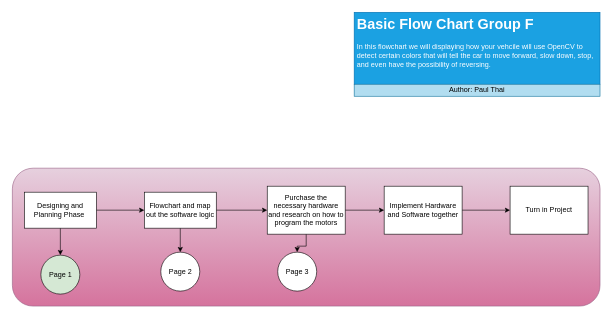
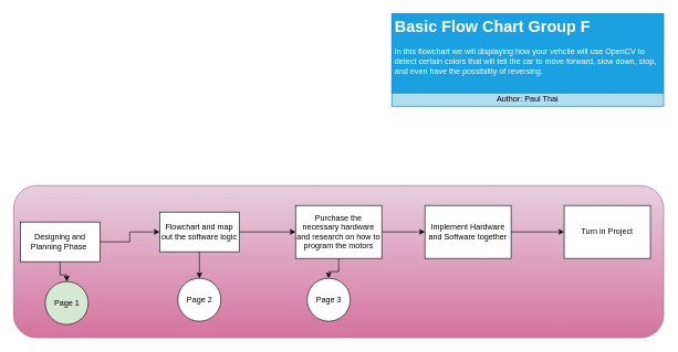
  <mxCell id="0" />
  <mxCell id="1" parent="0" />
  <mxCell id="2" value="" style="rounded=1;whiteSpace=wrap;html=1;fillColor=#e6d0de;strokeColor=#996185;gradientColor=#d5739d;" parent="1" vertex="1"><mxGeometry x="20" y="280" width="980" height="230" as="geometry" /></mxCell>
  <mxCell id="3" value="&lt;h1&gt;Basic Flow Chart Group F&lt;/h1&gt;&lt;p&gt;In this flowchart we will displaying how your vehcile will use OpenCV to detect certain colors that will tell the car to move forward, slow down, stop, and even have the possibility of reversing.&amp;nbsp;&lt;/p&gt;" style="text;html=1;strokeColor=#006EAF;fillColor=#1ba1e2;spacing=5;spacingTop=-20;whiteSpace=wrap;overflow=hidden;rounded=0;fontColor=#ffffff;" parent="1" vertex="1"><mxGeometry x="590" y="20" width="410" height="120" as="geometry" /></mxCell>
  <mxCell id="4" value="Author: Paul Thai" style="text;html=1;strokeColor=#10739e;fillColor=#b1ddf0;align=center;verticalAlign=middle;whiteSpace=wrap;rounded=0;" parent="1" vertex="1"><mxGeometry x="590" y="140" width="410" height="20" as="geometry" /></mxCell>
  <mxCell id="5" value="" style="edgeStyle=orthogonalEdgeStyle;rounded=0;orthogonalLoop=1;jettySize=auto;html=1;" parent="1" source="7" target="10" edge="1"><mxGeometry relative="1" as="geometry" /></mxCell>
  <mxCell id="6" style="edgeStyle=orthogonalEdgeStyle;rounded=0;orthogonalLoop=1;jettySize=auto;html=1;" parent="1" source="7" target="17" edge="1"><mxGeometry relative="1" as="geometry"><mxPoint x="100" y="430" as="targetPoint" /></mxGeometry></mxCell>
- <mxCell id="7" value="Designing and Planning Phase&amp;nbsp;" style="rounded=0;whiteSpace=wrap;html=1;" parent="1" vertex="1"><mxGeometry x="40" y="320" width="120" height="60" as="geometry" /></mxCell>
+ <mxCell id="7" value="Designing and Planning Phase&amp;nbsp;" style="rounded=0;whiteSpace=wrap;html=1;" parent="1" vertex="1"><mxGeometry x="30" y="335" width="120" height="60" as="geometry" /></mxCell>
  <mxCell id="8" value="" style="edgeStyle=orthogonalEdgeStyle;rounded=0;orthogonalLoop=1;jettySize=auto;html=1;" parent="1" source="10" target="13" edge="1"><mxGeometry relative="1" as="geometry" /></mxCell>
  <mxCell id="9" style="edgeStyle=orthogonalEdgeStyle;rounded=0;orthogonalLoop=1;jettySize=auto;html=1;entryX=0.5;entryY=0;entryDx=0;entryDy=0;" parent="1" source="10" target="18" edge="1"><mxGeometry relative="1" as="geometry" /></mxCell>
  <mxCell id="10" value="Flowchart and map out the software logic" style="rounded=0;whiteSpace=wrap;html=1;" parent="1" vertex="1"><mxGeometry x="240" y="320" width="120" height="60" as="geometry" /></mxCell>
  <mxCell id="11" value="" style="edgeStyle=orthogonalEdgeStyle;rounded=0;orthogonalLoop=1;jettySize=auto;html=1;" parent="1" source="13" target="15" edge="1"><mxGeometry relative="1" as="geometry" /></mxCell>
  <mxCell id="12" style="edgeStyle=orthogonalEdgeStyle;rounded=0;orthogonalLoop=1;jettySize=auto;html=1;entryX=0.5;entryY=0;entryDx=0;entryDy=0;" parent="1" source="13" target="19" edge="1"><mxGeometry relative="1" as="geometry" /></mxCell>
  <mxCell id="13" value="Purchase the necessary hardware and research on how to program the motors" style="rounded=0;whiteSpace=wrap;html=1;" parent="1" vertex="1"><mxGeometry x="445" y="310" width="130" height="80" as="geometry" /></mxCell>
  <mxCell id="14" value="" style="edgeStyle=orthogonalEdgeStyle;rounded=0;orthogonalLoop=1;jettySize=auto;html=1;" parent="1" source="15" target="16" edge="1"><mxGeometry relative="1" as="geometry" /></mxCell>
  <mxCell id="15" value="Implement Hardware and Software together" style="rounded=0;whiteSpace=wrap;html=1;" parent="1" vertex="1"><mxGeometry x="640" y="310" width="130" height="80" as="geometry" /></mxCell>
  <mxCell id="16" value="Turn in Project" style="rounded=0;whiteSpace=wrap;html=1;" parent="1" vertex="1"><mxGeometry x="850" y="310" width="130" height="80" as="geometry" /></mxCell>
  <mxCell id="17" value="Page 1" style="ellipse;whiteSpace=wrap;html=1;aspect=fixed;fillColor=#d5e8d4;" parent="1" vertex="1"><mxGeometry x="67.5" y="425" width="65" height="65" as="geometry" /></mxCell>
  <mxCell id="18" value="Page 2" style="ellipse;whiteSpace=wrap;html=1;aspect=fixed;" parent="1" vertex="1"><mxGeometry x="267.5" y="420" width="65" height="65" as="geometry" /></mxCell>
  <mxCell id="19" value="Page 3" style="ellipse;whiteSpace=wrap;html=1;aspect=fixed;" parent="1" vertex="1"><mxGeometry x="462.5" y="420" width="65" height="65" as="geometry" /></mxCell>
